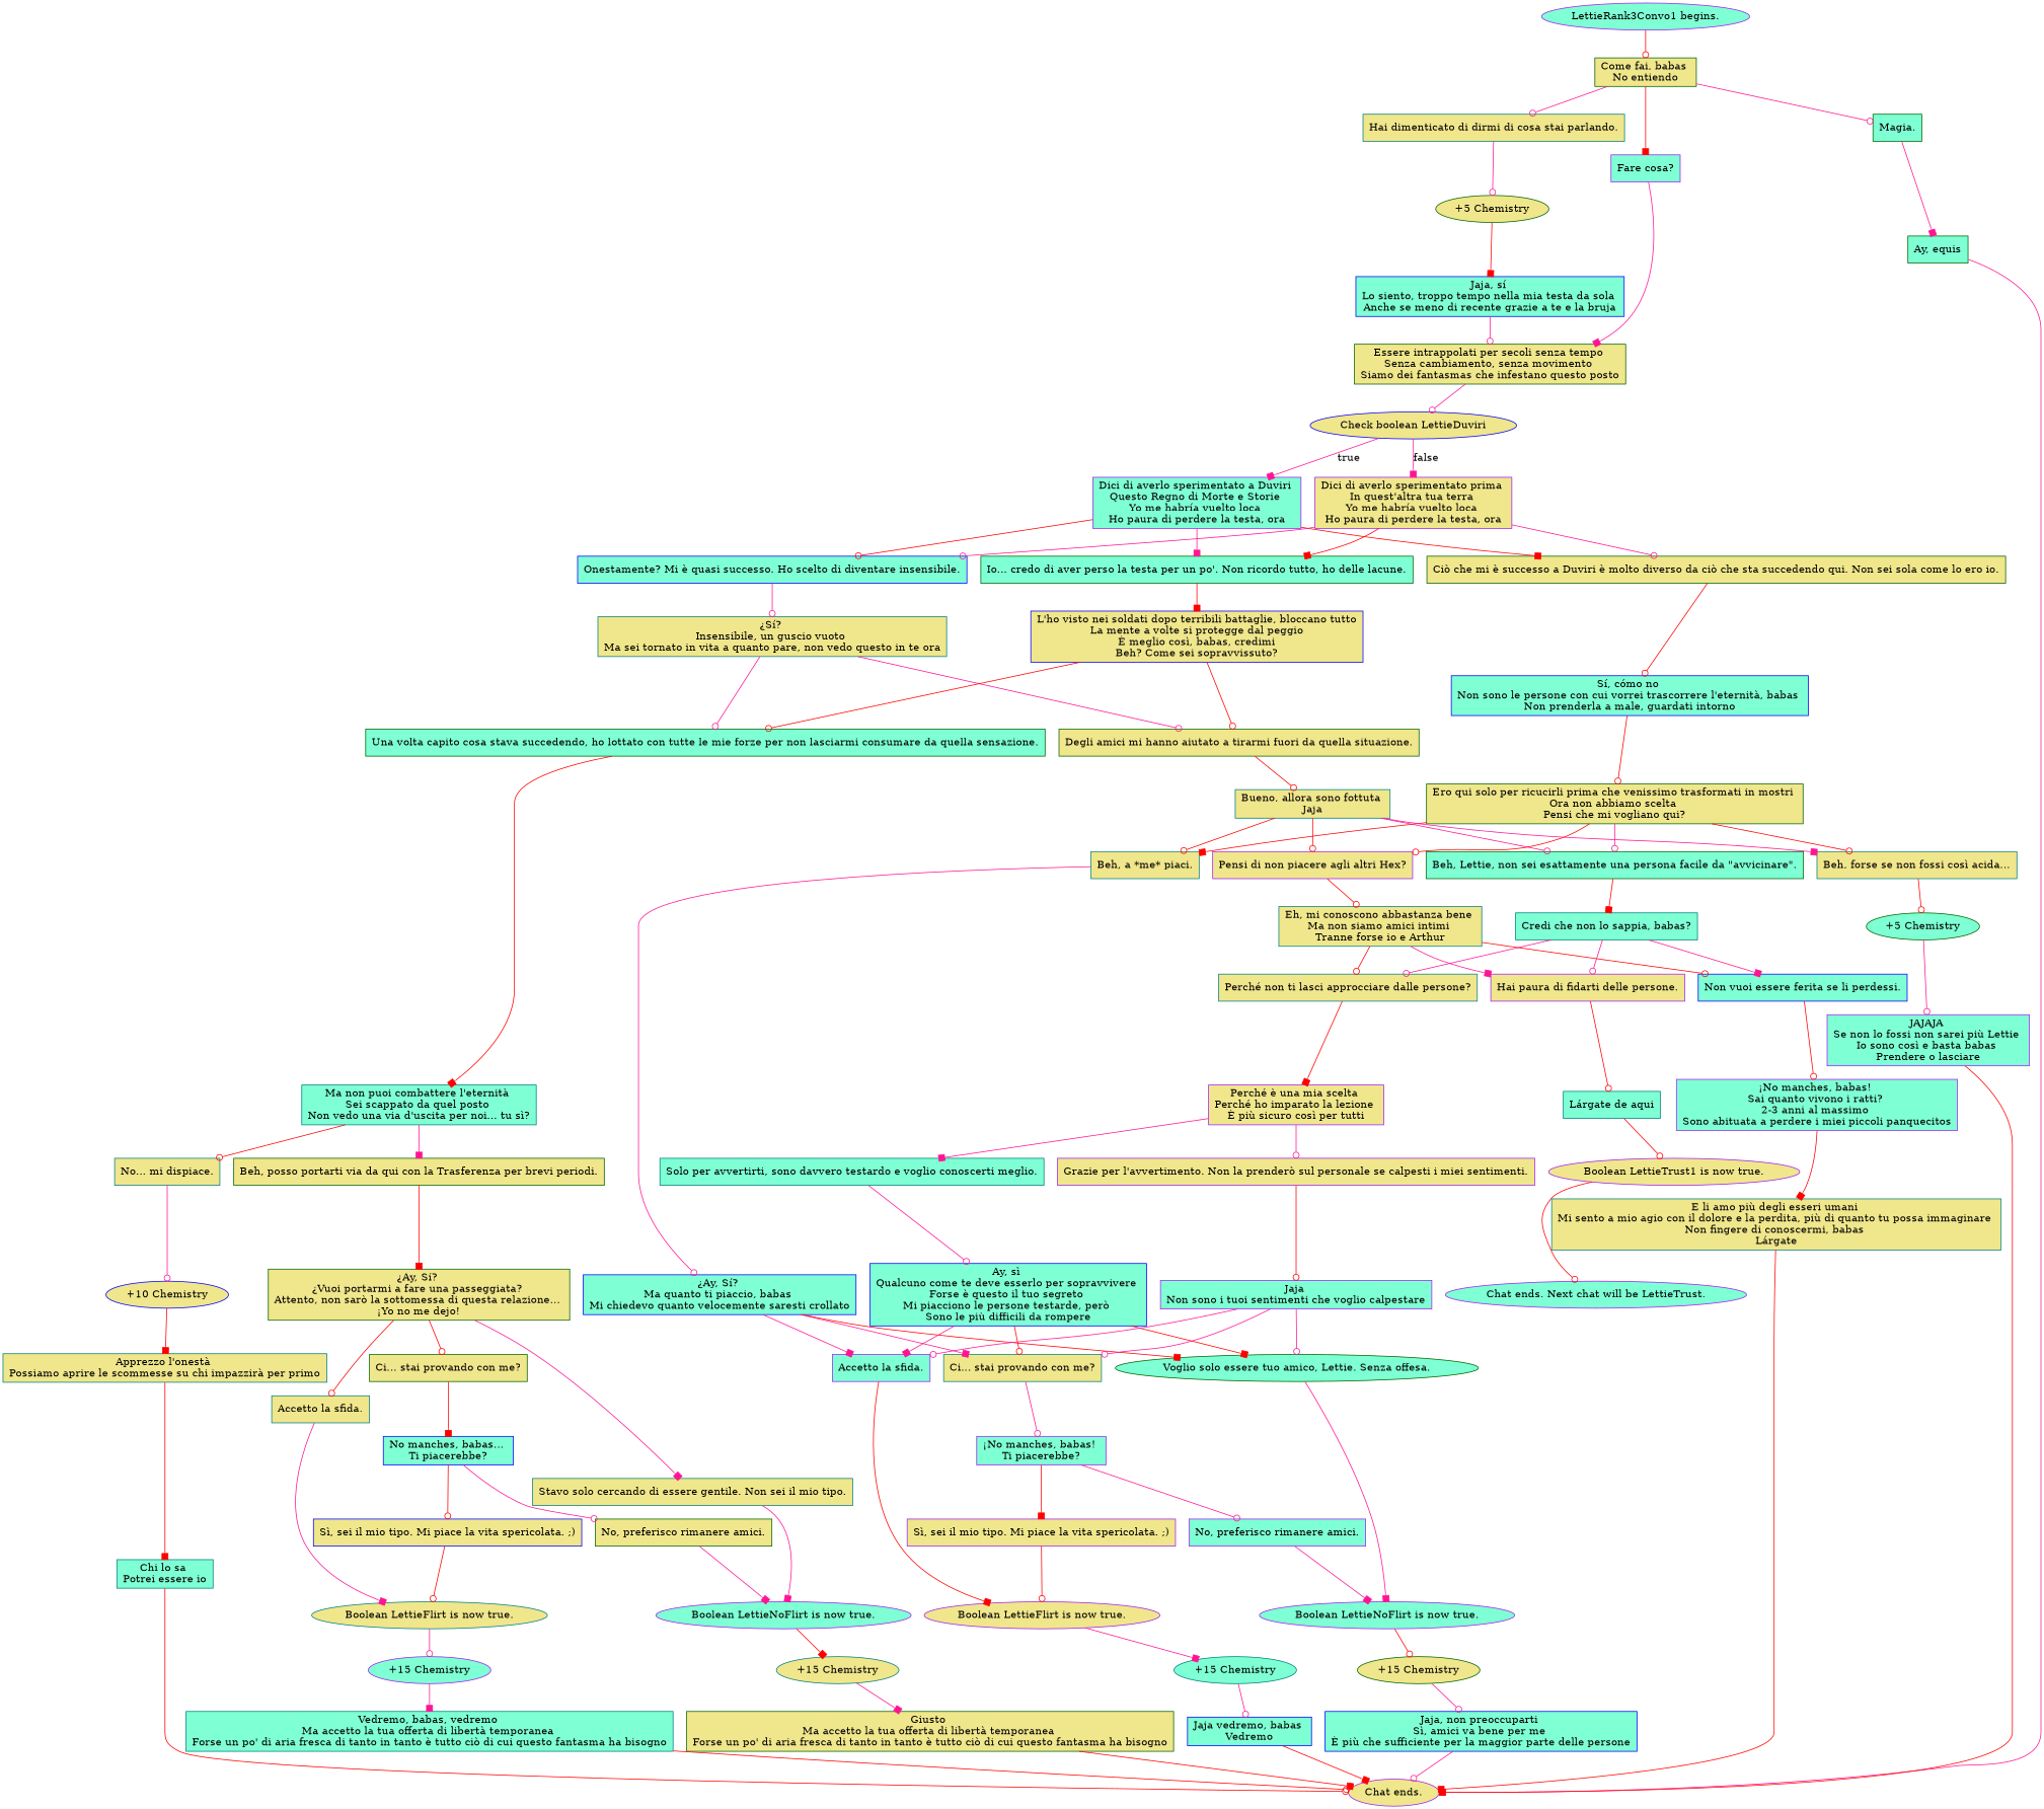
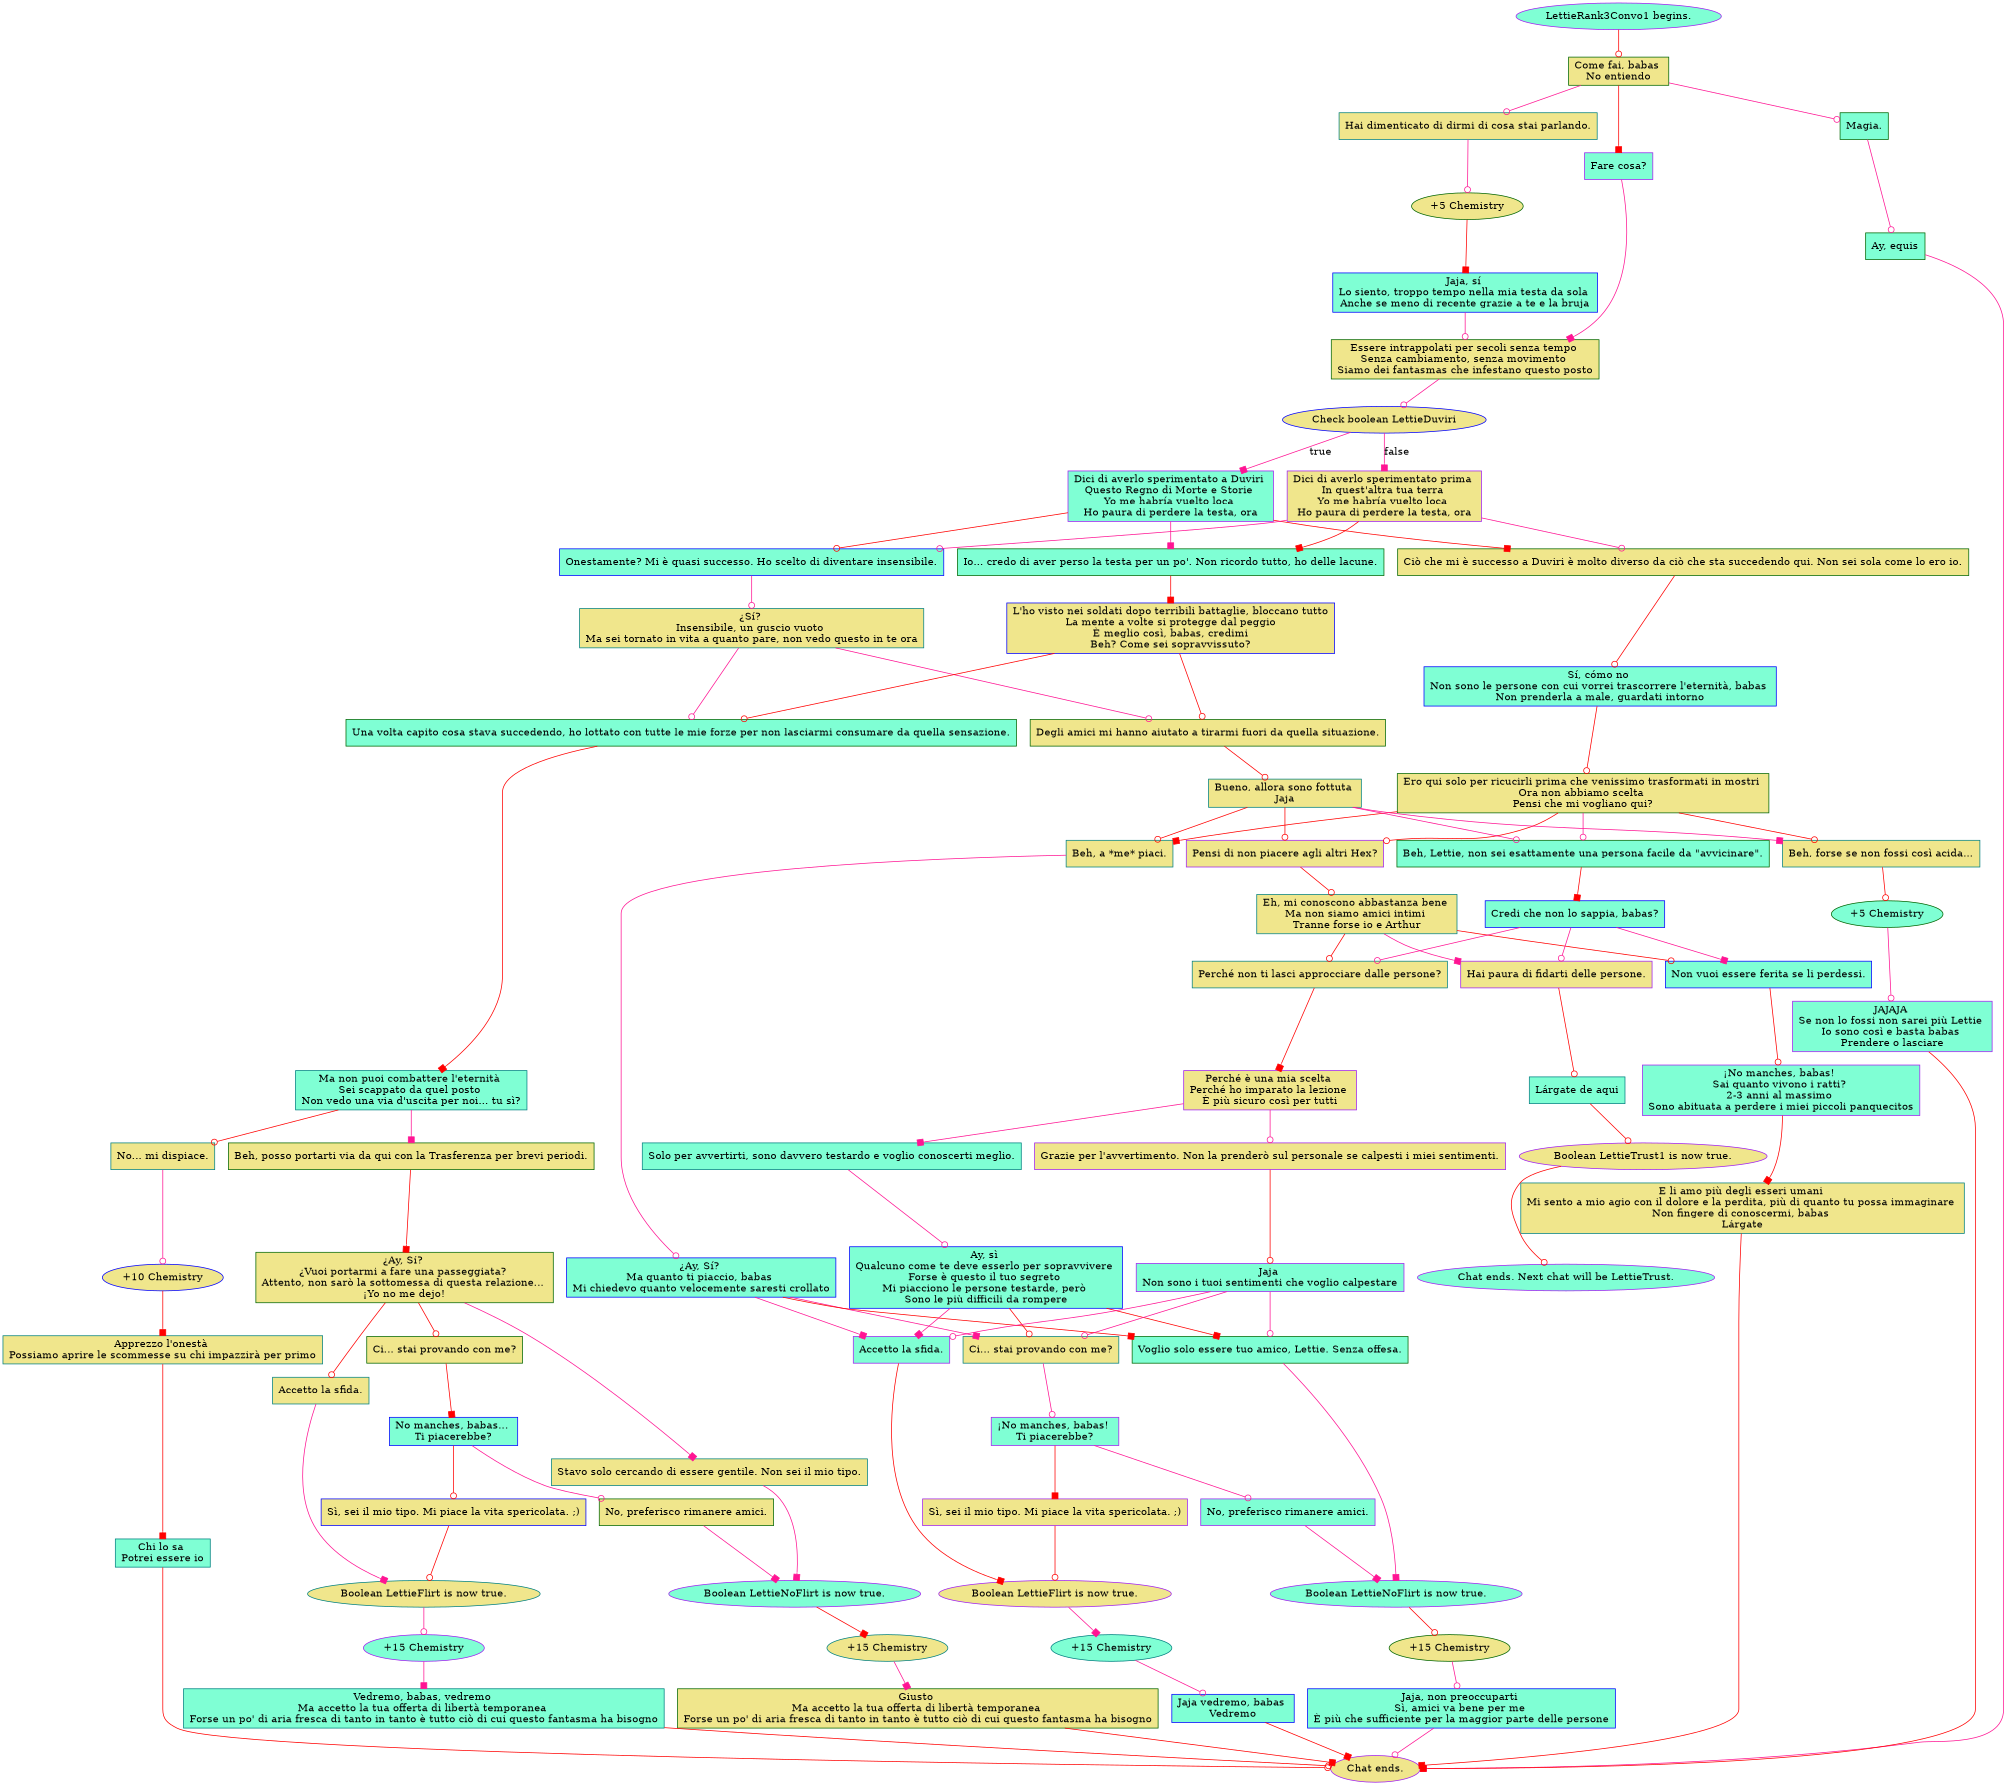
  digraph {
    node [color=purple fillcolor=khaki style=filled shape=box]
    edge [arrowhead=odot color=red]
    "LettieRank3Convo1 begins." [fillcolor=aquamarine shape=""]
    n2 [color=darkgreen label="Come fai, babas \nNo entiendo"]
    n3 [color=teal label="Hai dimenticato di dirmi di cosa stai parlando."]
    n4 [fillcolor=aquamarine label="Fare cosa?"]
    n5 [color=darkgreen fillcolor=aquamarine label="Magia."]
    n6 [color=darkgreen label="+5 Chemistry" shape=""]
    n7 [color=darkgreen label="Essere intrappolati per secoli senza tempo \nSenza cambiamento, senza movimento \nSiamo dei fantasmas che infestano questo posto"]
    n8 [color=darkgreen fillcolor=aquamarine label="Ay, equis"]
    n9 [color=blue fillcolor=aquamarine label="Jaja, sí \nLo siento, troppo tempo nella mia testa da sola \nAnche se meno di recente grazie a te e la bruja"]
    n10 [color=blue label="Check boolean LettieDuviri" shape=""]
    "Chat ends." [shape=""]
    n12 [fillcolor=aquamarine label="Dici di averlo sperimentato a Duviri \nQuesto Regno di Morte e Storie \nYo me habría vuelto loca \nHo paura di perdere la testa, ora"]
    n13 [label="Dici di averlo sperimentato prima \nIn quest'altra tua terra \nYo me habría vuelto loca \nHo paura di perdere la testa, ora"]
    n14 [color=blue fillcolor=aquamarine label="Onestamente? Mi è quasi successo. Ho scelto di diventare insensibile."]
    n15 [color=darkgreen fillcolor=aquamarine label="Io... credo di aver perso la testa per un po'. Non ricordo tutto, ho delle lacune."]
    n16 [color=darkgreen label="Ciò che mi è successo a Duviri è molto diverso da ciò che sta succedendo qui. Non sei sola come lo ero io."]
    n17 [color=teal label="¿Sí? \nInsensibile, un guscio vuoto \nMa sei tornato in vita a quanto pare, non vedo questo in te ora"]
    n18 [color=blue label="L'ho visto nei soldati dopo terribili battaglie, bloccano tutto\nLa mente a volte si protegge dal peggio\nÈ meglio così, babas, credimi\nBeh? Come sei sopravvissuto?"]
    n19 [color=blue fillcolor=aquamarine label="Sí, cómo no \nNon sono le persone con cui vorrei trascorrere l'eternità, babas \nNon prenderla a male, guardati intorno"]
    n20 [color=darkgreen fillcolor=aquamarine label="Una volta capito cosa stava succedendo, ho lottato con tutte le mie forze per non lasciarmi consumare da quella sensazione."]
    n21 [color=darkgreen label="Degli amici mi hanno aiutato a tirarmi fuori da quella situazione."]
    n22 [color=darkgreen label="Ero qui solo per ricucirli prima che venissimo trasformati in mostri \nOra non abbiamo scelta \nPensi che mi vogliano qui?"]
    n23 [color=teal fillcolor=aquamarine label="Ma non puoi combattere l'eternità \nSei scappato da quel posto \nNon vedo una via d'uscita per noi... tu sì?"]
    n24 [color=teal label="Bueno, allora sono fottuta \nJaja"]
    n25 [color=teal label="Beh, a *me* piaci."]
    n26 [label="Pensi di non piacere agli altri Hex?"]
    n27 [color=darkgreen fillcolor=aquamarine label="Beh, Lettie, non sei esattamente una persona facile da \"avvicinare\"."]
    n28 [color=teal label="Beh, forse se non fossi così acida..."]
    n29 [color=teal label="No... mi dispiace."]
    n30 [color=darkgreen label="Beh, posso portarti via da qui con la Trasferenza per brevi periodi."]
    n31 [color=blue fillcolor=aquamarine label="¿Ay, Sí? \nMa quanto ti piaccio, babas \nMi chiedevo quanto velocemente saresti crollato"]
    n32 [color=teal label="Eh, mi conoscono abbastanza bene \nMa non siamo amici intimi \nTranne forse io e Arthur"]
-   n33 [color=teal fillcolor=aquamarine label="Credi che non lo sappia, babas?"]
+   n33 [color=blue fillcolor=aquamarine label="Credi che non lo sappia, babas?"]
    n34 [color=darkgreen fillcolor=aquamarine label="+5 Chemistry" shape=""]
    n35 [color=blue label="+10 Chemistry" shape=""]
    n36 [color=darkgreen label="¿Ay, Sí? \n¿Vuoi portarmi a fare una passeggiata? \nAttento, non sarò la sottomessa di questa relazione... \n¡Yo no me dejo!"]
    n37 [fillcolor=aquamarine label="Accetto la sfida."]
    n38 [color=teal label="Ci... stai provando con me?"]
-   n39 [color=darkgreen fillcolor=aquamarine label="Voglio solo essere tuo amico, Lettie. Senza offesa." shape=ellipse]
+   n39 [color=darkgreen fillcolor=aquamarine label="Voglio solo essere tuo amico, Lettie. Senza offesa."]
    n40 [color=teal label="Perché non ti lasci approcciare dalle persone?"]
    n41 [label="Hai paura di fidarti delle persone."]
    n42 [color=blue fillcolor=aquamarine label="Non vuoi essere ferita se li perdessi."]
    n43 [fillcolor=aquamarine label="JAJAJA \nSe non lo fossi non sarei più Lettie \nIo sono così e basta babas \nPrendere o lasciare"]
    n44 [color=teal label="Apprezzo l'onestà \nPossiamo aprire le scommesse su chi impazzirà per primo"]
    n45 [color=teal label="Accetto la sfida."]
    n46 [color=darkgreen label="Ci... stai provando con me?"]
    n47 [color=teal label="Stavo solo cercando di essere gentile. Non sei il mio tipo."]
    n48 [label="Boolean LettieFlirt is now true." shape=""]
    n49 [fillcolor=aquamarine label="¡No manches, babas! \nTi piacerebbe?"]
    n50 [fillcolor=aquamarine label="Boolean LettieNoFlirt is now true." shape=""]
    n51 [label="Perché è una mia scelta \nPerché ho imparato la lezione \nÈ più sicuro così per tutti"]
    n52 [color=teal fillcolor=aquamarine label="Lárgate de aqui"]
    n53 [fillcolor=aquamarine label="¡No manches, babas! \nSai quanto vivono i ratti? \n2-3 anni al massimo \nSono abituata a perdere i miei piccoli panquecitos"]
    n54 [color=teal fillcolor=aquamarine label="Chi lo sa \nPotrei essere io"]
    n55 [color=teal label="Boolean LettieFlirt is now true." shape=""]
    n56 [color=blue fillcolor=aquamarine label="No manches, babas... \nTi piacerebbe?"]
    n57 [fillcolor=aquamarine label="Boolean LettieNoFlirt is now true." shape=""]
    n58 [color=teal fillcolor=aquamarine label="+15 Chemistry" shape=""]
    n59 [label="Sì, sei il mio tipo. Mi piace la vita spericolata. ;)"]
    n60 [fillcolor=aquamarine label="No, preferisco rimanere amici."]
    n61 [color=darkgreen label="+15 Chemistry" shape=""]
    n62 [color=teal fillcolor=aquamarine label="Solo per avvertirti, sono davvero testardo e voglio conoscerti meglio."]
    n63 [label="Grazie per l'avvertimento. Non la prenderò sul personale se calpesti i miei sentimenti."]
    n64 [label="Boolean LettieTrust1 is now true." shape=""]
    n65 [color=teal label="E li amo più degli esseri umani \nMi sento a mio agio con il dolore e la perdita, più di quanto tu possa immaginare \nNon fingere di conoscermi, babas \nLárgate"]
    n66 [fillcolor=aquamarine label="+15 Chemistry" shape=""]
    n67 [color=blue label="Sì, sei il mio tipo. Mi piace la vita spericolata. ;)"]
    n68 [color=darkgreen label="No, preferisco rimanere amici."]
    n69 [color=teal label="+15 Chemistry" shape=""]
    n70 [color=blue fillcolor=aquamarine label="Jaja vedremo, babas \nVedremo"]
    n71 [color=blue fillcolor=aquamarine label="Jaja, non preoccuparti \nSì, amici va bene per me \nÈ più che sufficiente per la maggior parte delle persone"]
    n72 [color=blue fillcolor=aquamarine label="Ay, sì \nQualcuno come te deve esserlo per sopravvivere \nForse è questo il tuo segreto \nMi piacciono le persone testarde, però \nSono le più difficili da rompere"]
    n73 [fillcolor=aquamarine label="Jaja \nNon sono i tuoi sentimenti che voglio calpestare"]
    "Chat ends. Next chat will be LettieTrust." [fillcolor=aquamarine shape=""]
    n75 [color=teal fillcolor=aquamarine label="Vedremo, babas, vedremo \nMa accetto la tua offerta di libertà temporanea \nForse un po' di aria fresca di tanto in tanto è tutto ciò di cui questo fantasma ha bisogno"]
    n76 [color=darkgreen label="Giusto \nMa accetto la tua offerta di libertà temporanea \nForse un po' di aria fresca di tanto in tanto è tutto ciò di cui questo fantasma ha bisogno"]
    "LettieRank3Convo1 begins." -> n2
    n2 -> n3 [color=deeppink]
    n2 -> n4 [arrowhead=box]
    n2 -> n5 [color=deeppink]
    n3 -> n6 [color=deeppink]
    n4 -> n7 [arrowhead=box color=deeppink]
-   n5 -> n8 [arrowhead=box color=deeppink]
+   n5 -> n8 [color=deeppink]
    n6 -> n9 [arrowhead=box]
    n7 -> n10 [color=deeppink]
    n8 -> "Chat ends." [arrowhead=box color=deeppink]
    n9 -> n7 [color=deeppink]
    n10 -> n12 [arrowhead=box color=deeppink label=true]
    n10 -> n13 [arrowhead=box color=deeppink label=false]
    n12 -> n14
    n12 -> n15 [arrowhead=box color=deeppink]
    n12 -> n16 [arrowhead=box]
    n13 -> n14 [color=deeppink]
    n13 -> n15 [arrowhead=box]
    n13 -> n16 [color=deeppink]
    n14 -> n17 [color=deeppink]
    n15 -> n18 [arrowhead=box]
    n16 -> n19
    n17 -> n20 [color=deeppink]
    n17 -> n21 [color=deeppink]
    n18 -> n20
    n18 -> n21
    n19 -> n22
    n20 -> n23 [arrowhead=box]
    n21 -> n24
    n22 -> n25 [arrowhead=box]
    n22 -> n26
    n22 -> n27 [color=deeppink]
    n22 -> n28
    n23 -> n29
    n23 -> n30 [arrowhead=box color=deeppink]
    n24 -> n25
    n24 -> n26
    n24 -> n27 [color=deeppink]
    n24 -> n28 [arrowhead=box color=deeppink]
    n25 -> n31 [color=deeppink]
    n26 -> n32
    n27 -> n33 [arrowhead=box]
    n28 -> n34
    n29 -> n35 [color=deeppink]
    n30 -> n36 [arrowhead=box]
    n31 -> n37 [arrowhead=box color=deeppink]
    n31 -> n38 [arrowhead=box color=deeppink]
    n31 -> n39 [arrowhead=box]
    n32 -> n40
    n32 -> n41 [arrowhead=box color=deeppink]
    n32 -> n42
    n33 -> n40 [color=deeppink]
    n33 -> n41 [color=deeppink]
    n33 -> n42 [arrowhead=box color=deeppink]
    n34 -> n43 [color=deeppink]
    n35 -> n44 [arrowhead=box]
    n36 -> n45
    n36 -> n46
    n36 -> n47 [arrowhead=box color=deeppink]
    n37 -> n48 [arrowhead=box]
    n38 -> n49 [color=deeppink]
    n39 -> n50 [arrowhead=box color=deeppink]
    n40 -> n51 [arrowhead=box]
    n41 -> n52
    n42 -> n53
    n43 -> "Chat ends." [arrowhead=box]
    n44 -> n54 [arrowhead=box]
    n45 -> n55 [arrowhead=box color=deeppink]
    n46 -> n56 [arrowhead=box]
    n47 -> n57 [arrowhead=box color=deeppink]
    n48 -> n58 [arrowhead=box color=deeppink]
    n49 -> n59 [arrowhead=box]
    n49 -> n60 [color=deeppink]
    n50 -> n61
    n51 -> n62 [arrowhead=box color=deeppink]
    n51 -> n63 [color=deeppink]
    n52 -> n64
    n53 -> n65 [arrowhead=box]
    n54 -> "Chat ends."
    n55 -> n66 [color=deeppink]
    n56 -> n67
    n56 -> n68 [color=deeppink]
    n57 -> n69 [arrowhead=box]
    n58 -> n70 [color=deeppink]
    n59 -> n48
    n60 -> n50 [arrowhead=box color=deeppink]
    n61 -> n71 [color=deeppink]
    n62 -> n72 [color=deeppink]
    n63 -> n73
    n64 -> "Chat ends. Next chat will be LettieTrust."
    n65 -> "Chat ends." [arrowhead=box]
    n66 -> n75 [arrowhead=box color=deeppink]
    n67 -> n55
    n68 -> n57 [arrowhead=box color=deeppink]
    n69 -> n76 [arrowhead=box color=deeppink]
    n70 -> "Chat ends." [arrowhead=box]
    n71 -> "Chat ends." [color=deeppink]
    n72 -> n37 [arrowhead=box color=deeppink]
    n72 -> n38
    n72 -> n39 [arrowhead=box]
    n73 -> n37 [color=deeppink]
    n73 -> n38 [color=deeppink]
    n73 -> n39 [color=deeppink]
    n75 -> "Chat ends."
    n76 -> "Chat ends." [arrowhead=box]
  }
